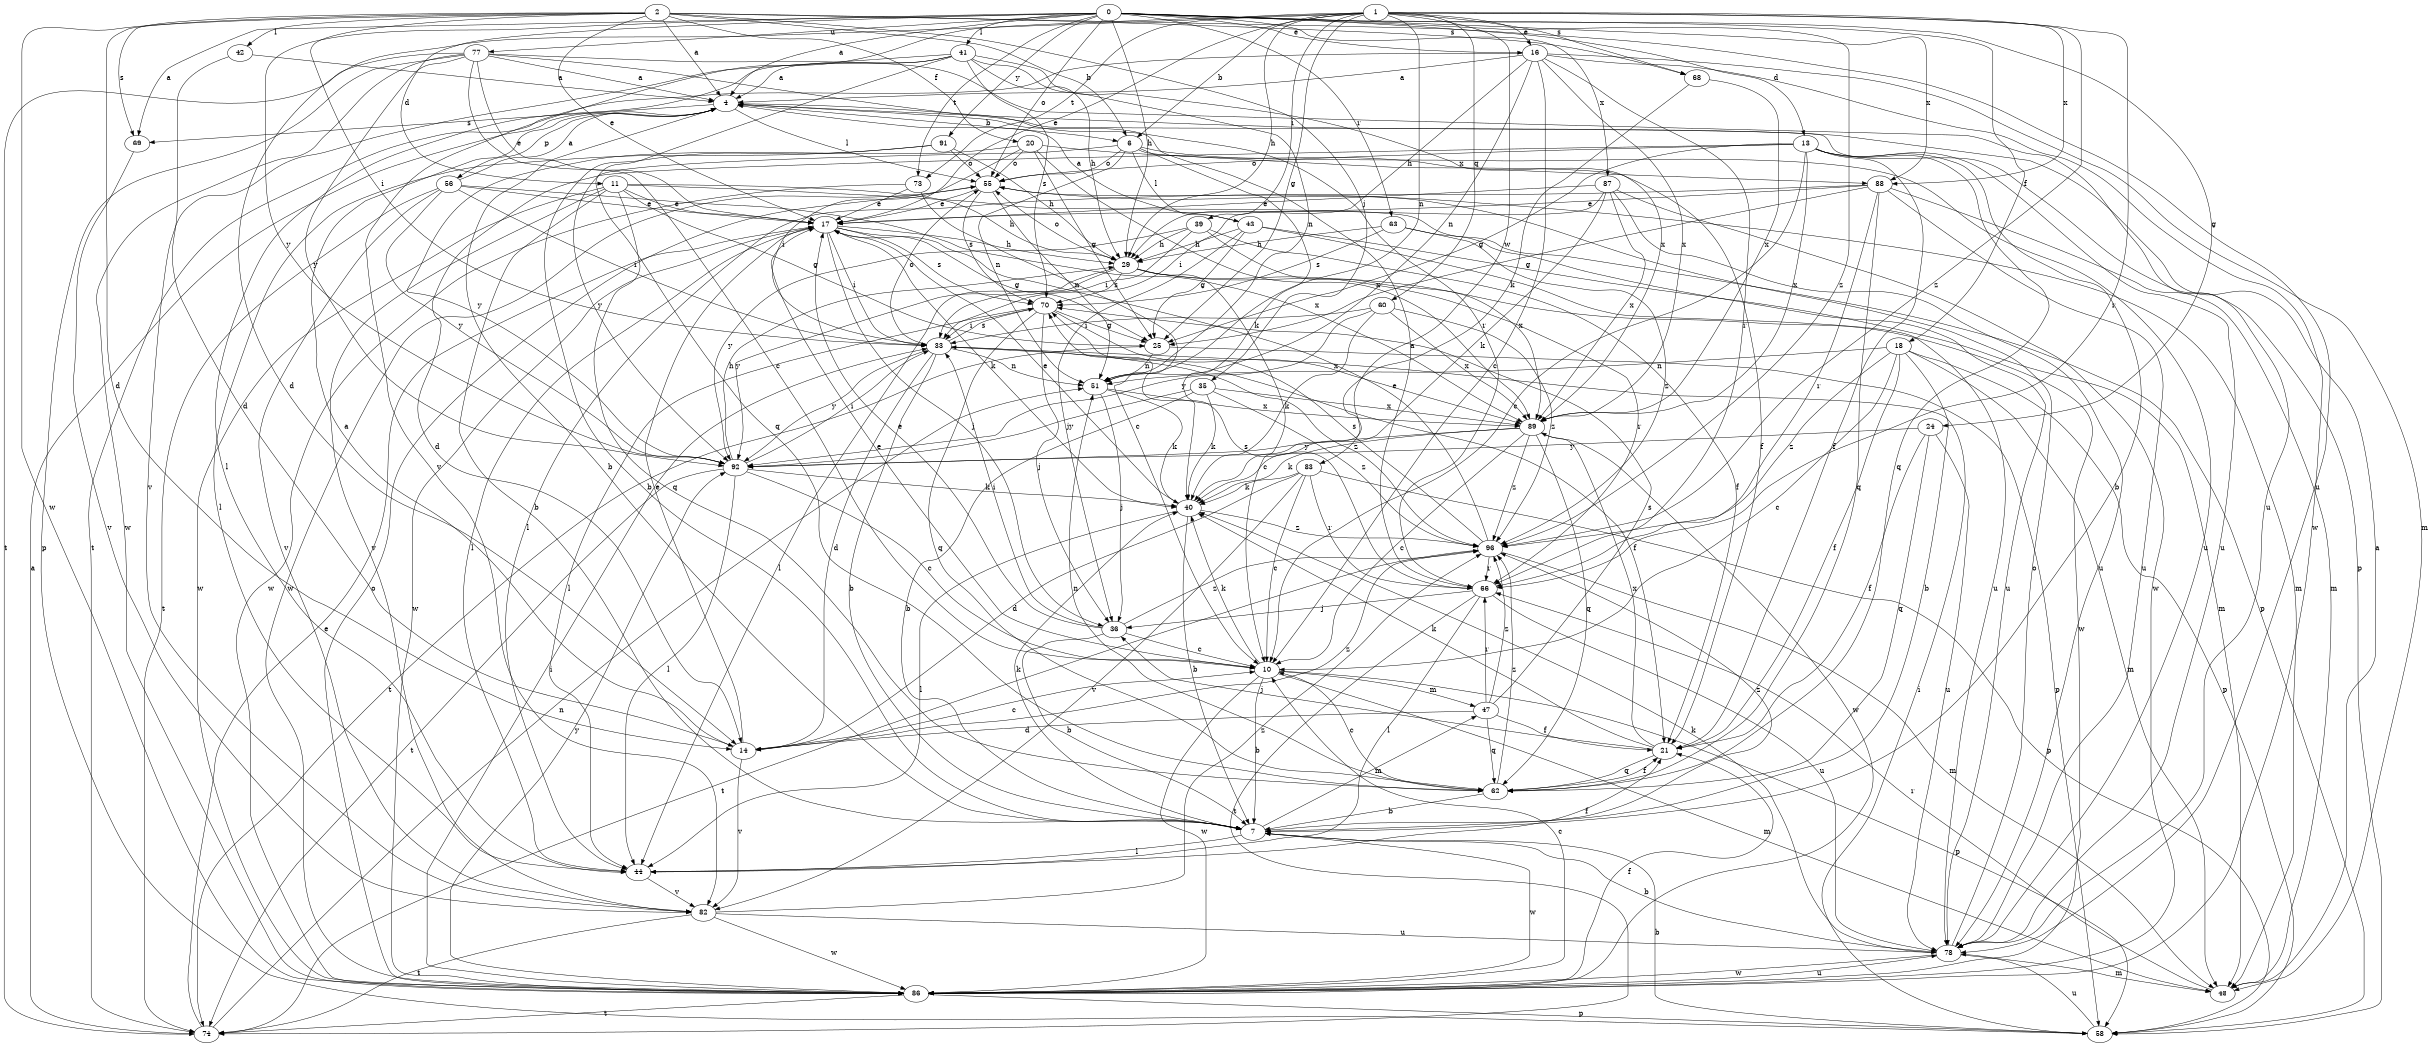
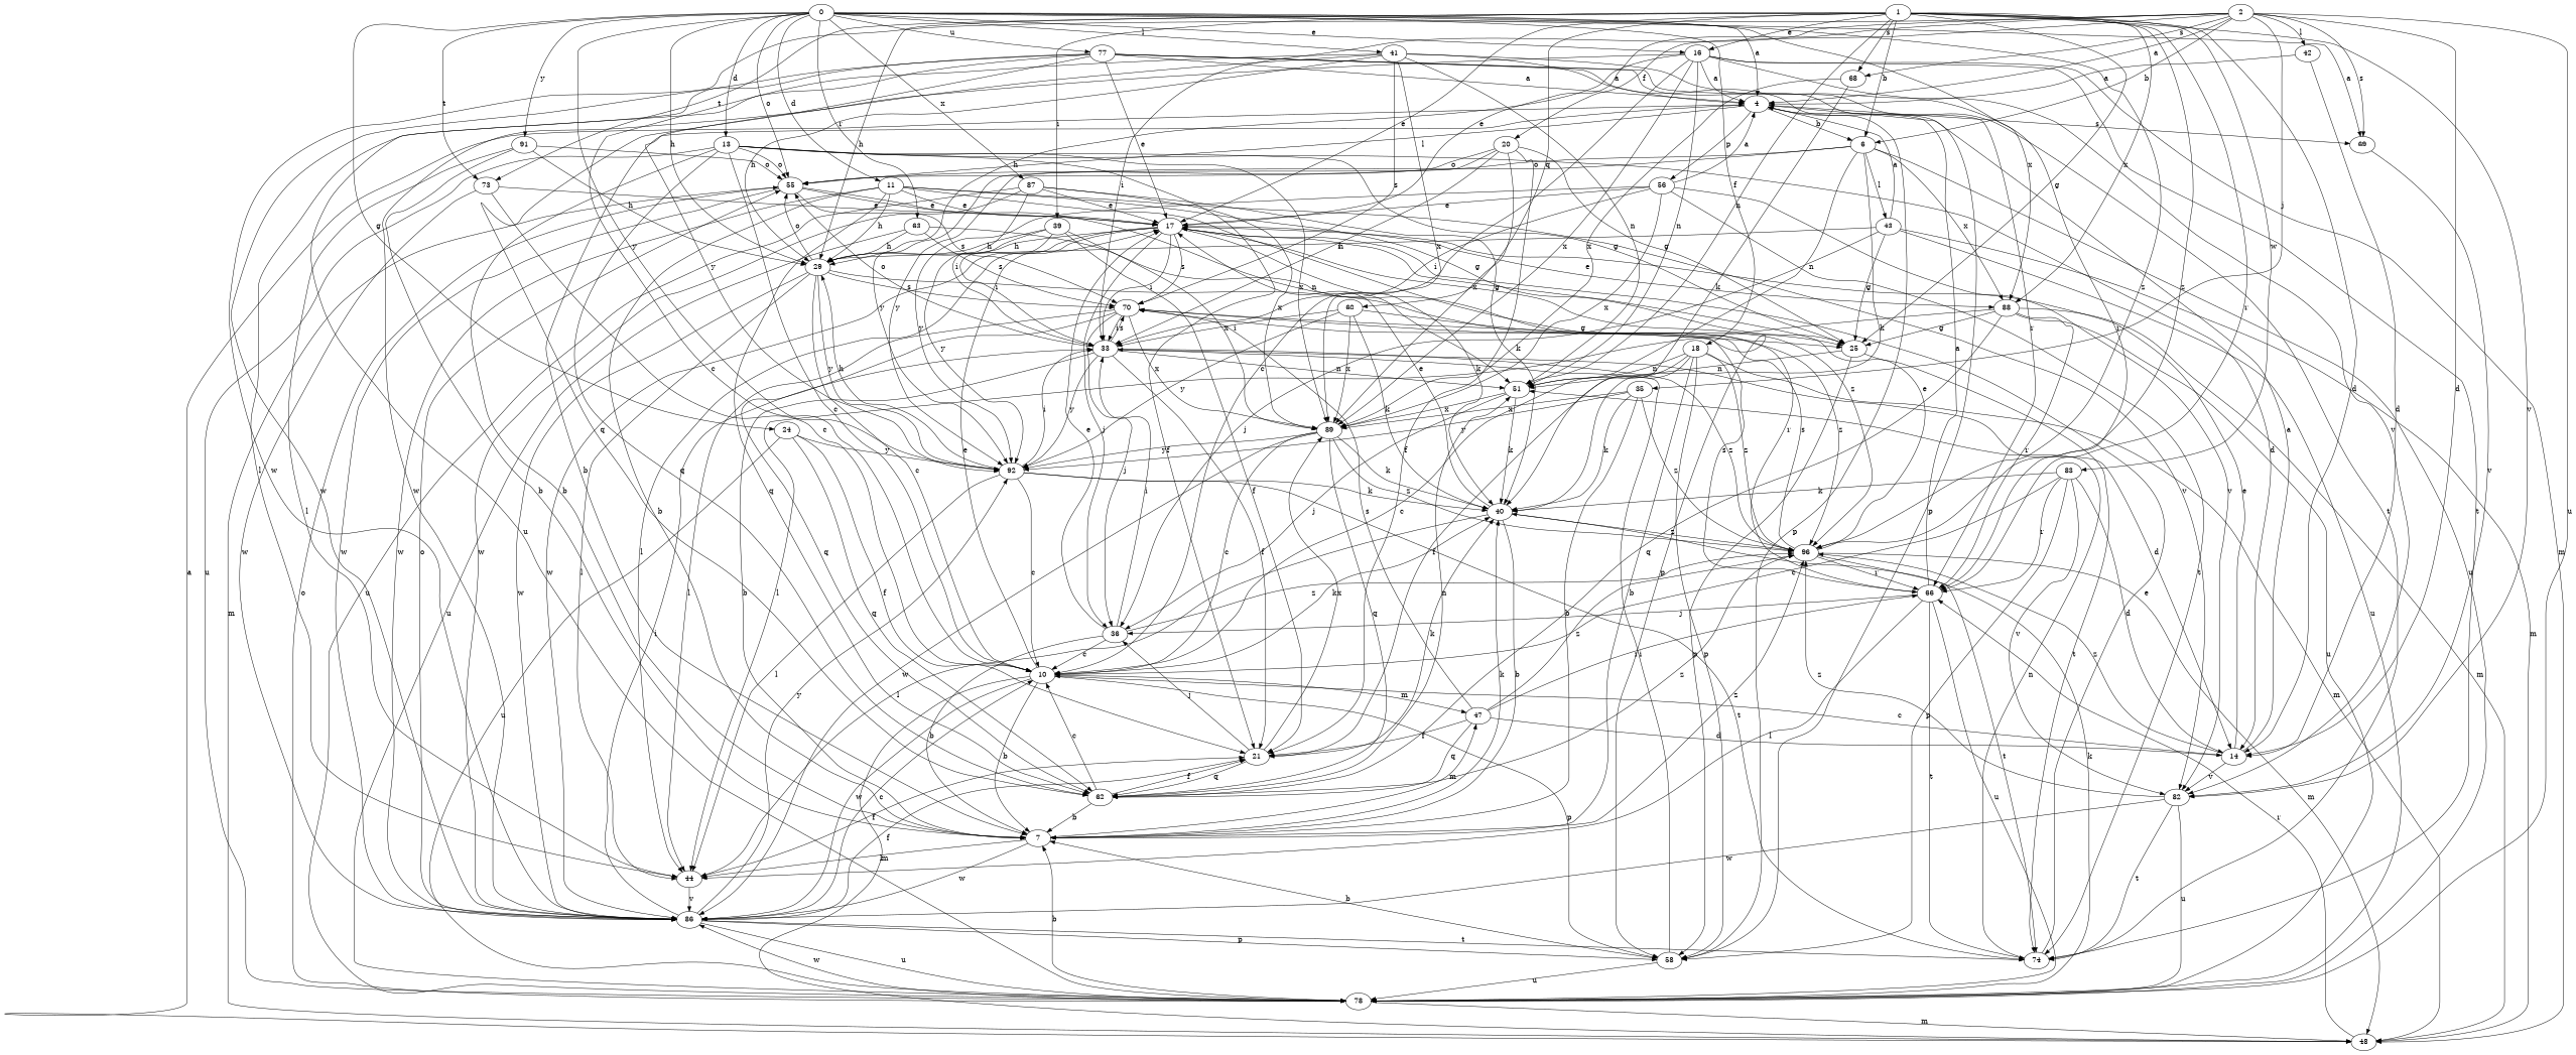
  strict digraph {
    0
    4
    11
    13
    16
    18
    24
    29
    41
    55
    63
    73
    77
    87
    88
    91
    92
    96
    69
    2
    6
    14
    17
    68
    20
    33
    35
    42
    78
    86
    7
    56
    58
    25
    82
    62
    10
    21
    89
    51
    66
    48
    74
    44
    70
    40
    1
    n48 [label=39]
    60
    83
    43
    36
    47
    0 -> 4 [label=a]
    0 -> 11 [label=d]
    0 -> 13 [label=d]
    0 -> 16 [label=e]
    0 -> 18 [label=f]
    0 -> 24 [label=g]
    0 -> 29 [label=h]
    0 -> 41 [label=l]
    0 -> 55 [label=o]
    0 -> 63 [label=r]
    0 -> 73 [label=t]
    0 -> 77 [label=u]
    0 -> 87 [label=x]
    0 -> 88 [label=x]
    0 -> 91 [label=y]
    0 -> 92 [label=y]
    0 -> 96 [label=z]
    0 -> 69 [label=a]
    4 -> 55 [label=l]
    4 -> 69 [label=s]
    4 -> 6 [label=b]
    4 -> 7 [label=b]
    4 -> 56 [label=p]
    4 -> 58 [label=p]
    11 -> 29 [label=h]
    11 -> 17 [label=e]
    11 -> 86 [label=w]
    11 -> 7 [label=b]
    11 -> 58 [label=p]
    11 -> 25 [label=g]
    11 -> 82 [label=v]
    11 -> 62 [label=q]
    13 -> 55 [label=o]
    13 -> 14 [label=d]
    13 -> 78 [label=u]
    13 -> 7 [label=b]
    13 -> 25 [label=g]
    13 -> 62 [label=q]
    13 -> 10 [label=c]
    13 -> 21 [label=f]
    13 -> 89 [label=x]
    16 -> 4 [label=a]
    16 -> 29 [label=h]
    16 -> 86 [label=w]
    16 -> 10 [label=c]
    16 -> 89 [label=x]
    16 -> 51 [label=n]
    16 -> 66 [label=r]
    16 -> 48 [label=m]
    16 -> 74 [label=t]
    18 -> 96 [label=z]
    18 -> 7 [label=b]
    18 -> 58 [label=p]
    18 -> 10 [label=c]
    18 -> 21 [label=f]
    18 -> 51 [label=n]
    18 -> 48 [label=m]
    24 -> 92 [label=y]
    24 -> 78 [label=u]
    24 -> 62 [label=q]
    24 -> 21 [label=f]
    29 -> 55 [label=o]
    29 -> 92 [label=y]
    29 -> 86 [label=w]
    29 -> 10 [label=c]
    29 -> 66 [label=r]
    29 -> 44 [label=l]
    29 -> 70 [label=s]
    41 -> 4 [label=a]
    41 -> 29 [label=h]
    41 -> 82 [label=v]
    41 -> 62 [label=q]
    41 -> 89 [label=x]
    41 -> 51 [label=n]
    41 -> 44 [label=l]
    41 -> 70 [label=s]
    55 -> 17 [label=e]
    55 -> 86 [label=w]
    55 -> 51 [label=n]
    55 -> 48 [label=m]
    55 -> 70 [label=s]
    63 -> 29 [label=h]
    63 -> 96 [label=z]
    63 -> 78 [label=u]
    63 -> 70 [label=s]
    73 -> 17 [label=e]
    73 -> 86 [label=w]
    73 -> 10 [label=c]
    77 -> 4 [label=a]
    77 -> 92 [label=y]
    77 -> 17 [label=e]
    77 -> 78 [label=u]
    77 -> 86 [label=w]
    77 -> 58 [label=p]
    77 -> 10 [label=c]
    77 -> 66 [label=r]
    77 -> 74 [label=t]
    87 -> 17 [label=e]
    87 -> 33 [label=i]
    87 -> 78 [label=u]
    87 -> 86 [label=w]
    87 -> 89 [label=x]
    87 -> 40 [label=k]
-   88 -> 17 [label=e]
+   17 -> 88 [label=e]
    88 -> 78 [label=u]
    88 -> 25 [label=g]
    88 -> 62 [label=q]
    88 -> 66 [label=r]
    88 -> 48 [label=m]
    88 -> 44 [label=l]
    91 -> 29 [label=h]
    91 -> 55 [label=o]
    91 -> 7 [label=b]
    91 -> 44 [label=l]
    92 -> 29 [label=h]
    92 -> 33 [label=i]
    92 -> 10 [label=c]
    92 -> 74 [label=t]
    92 -> 44 [label=l]
    92 -> 40 [label=k]
    96 -> 17 [label=e]
    96 -> 66 [label=r]
    96 -> 48 [label=m]
    96 -> 74 [label=t]
    96 -> 70 [label=s]
    69 -> 82 [label=v]
    2 -> 4 [label=a]
    2 -> 69 [label=s]
    2 -> 6 [label=b]
    2 -> 14 [label=d]
    2 -> 17 [label=e]
    2 -> 68 [label=s]
    2 -> 20 [label=f]
    2 -> 33 [label=i]
    2 -> 35 [label=j]
    2 -> 42 [label=l]
    2 -> 78 [label=u]
    2 -> 86 [label=w]
    6 -> 55 [label=o]
    6 -> 88 [label=x]
    6 -> 92 [label=y]
    6 -> 78 [label=u]
    6 -> 51 [label=n]
    6 -> 40 [label=k]
    6 -> 43 [label=l]
    14 -> 4 [label=a]
    14 -> 96 [label=z]
    14 -> 17 [label=e]
    14 -> 82 [label=v]
    14 -> 10 [label=c]
    17 -> 29 [label=h]
    17 -> 33 [label=i]
    17 -> 86 [label=w]
    17 -> 25 [label=g]
    17 -> 44 [label=l]
    17 -> 70 [label=s]
    17 -> 40 [label=k]
    17 -> 36 [label=j]
    68 -> 89 [label=x]
    68 -> 40 [label=k]
    20 -> 55 [label=o]
    20 -> 92 [label=y]
    20 -> 33 [label=i]
    20 -> 25 [label=g]
    20 -> 21 [label=f]
    20 -> 89 [label=x]
    33 -> 55 [label=o]
    33 -> 92 [label=y]
    33 -> 96 [label=z]
    33 -> 14 [label=d]
    33 -> 7 [label=b]
    33 -> 21 [label=f]
    33 -> 51 [label=n]
    33 -> 70 [label=s]
    35 -> 92 [label=y]
    35 -> 96 [label=z]
    35 -> 7 [label=b]
    35 -> 89 [label=x]
    35 -> 40 [label=k]
    42 -> 4 [label=a]
    42 -> 14 [label=d]
    78 -> 55 [label=o]
    78 -> 86 [label=w]
    78 -> 7 [label=b]
    78 -> 48 [label=m]
    78 -> 40 [label=k]
    86 -> 55 [label=o]
    86 -> 92 [label=y]
    86 -> 33 [label=i]
    86 -> 78 [label=u]
    86 -> 58 [label=p]
    86 -> 10 [label=c]
    86 -> 21 [label=f]
    86 -> 74 [label=t]
    7 -> 96 [label=z]
    7 -> 86 [label=w]
    7 -> 44 [label=l]
    7 -> 40 [label=k]
    7 -> 47 [label=m]
    56 -> 4 [label=a]
    56 -> 92 [label=y]
    56 -> 17 [label=e]
    56 -> 33 [label=i]
    56 -> 82 [label=v]
    56 -> 89 [label=x]
    56 -> 74 [label=t]
    58 -> 33 [label=i]
    58 -> 78 [label=u]
    58 -> 7 [label=b]
    25 -> 58 [label=p]
    25 -> 51 [label=n]
    25 -> 74 [label=t]
    82 -> 96 [label=z]
    82 -> 78 [label=u]
    82 -> 86 [label=w]
    82 -> 74 [label=t]
    62 -> 96 [label=z]
    62 -> 7 [label=b]
    62 -> 10 [label=c]
    62 -> 21 [label=f]
    62 -> 51 [label=n]
    10 -> 17 [label=e]
    10 -> 86 [label=w]
    10 -> 7 [label=b]
    10 -> 58 [label=p]
    10 -> 48 [label=m]
    10 -> 40 [label=k]
    10 -> 47 [label=m]
    21 -> 62 [label=q]
    21 -> 89 [label=x]
    21 -> 40 [label=k]
    21 -> 36 [label=j]
    89 -> 92 [label=y]
    89 -> 96 [label=z]
    89 -> 86 [label=w]
    89 -> 62 [label=q]
    89 -> 10 [label=c]
    89 -> 40 [label=k]
    51 -> 89 [label=x]
    51 -> 40 [label=k]
    51 -> 36 [label=j]
    66 -> 4 [label=a]
    66 -> 78 [label=u]
    66 -> 74 [label=t]
    66 -> 44 [label=l]
    66 -> 70 [label=s]
    66 -> 36 [label=j]
    48 -> 4 [label=a]
    48 -> 66 [label=r]
-   74 -> 4 [label=a]
    74 -> 17 [label=e]
    74 -> 51 [label=n]
-   44 -> 82 [label=v]
+   44 -> 86 [label=v]
    44 -> 21 [label=f]
    70 -> 33 [label=i]
    70 -> 25 [label=g]
    70 -> 62 [label=q]
    70 -> 89 [label=x]
    70 -> 44 [label=l]
    70 -> 36 [label=j]
    40 -> 96 [label=z]
    40 -> 17 [label=e]
    40 -> 7 [label=b]
    40 -> 44 [label=l]
    1 -> 16 [label=e]
    1 -> 29 [label=h]
    1 -> 73 [label=t]
    1 -> 88 [label=x]
    1 -> 96 [label=z]
    1 -> 6 [label=b]
    1 -> 14 [label=d]
    1 -> 17 [label=e]
    1 -> 68 [label=s]
    1 -> 25 [label=g]
    1 -> 82 [label=v]
    1 -> 51 [label=n]
    1 -> 66 [label=r]
    1 -> n48 [label=i]
    1 -> 60 [label=q]
    1 -> 83 [label=w]
    n48 -> 29 [label=h]
    n48 -> 92 [label=y]
    n48 -> 33 [label=i]
    n48 -> 21 [label=f]
    n48 -> 89 [label=x]
    60 -> 92 [label=y]
    60 -> 96 [label=z]
    60 -> 33 [label=i]
    60 -> 89 [label=x]
    60 -> 40 [label=k]
    83 -> 14 [label=d]
    83 -> 58 [label=p]
    83 -> 82 [label=v]
    83 -> 10 [label=c]
    83 -> 66 [label=r]
    83 -> 40 [label=k]
    43 -> 4 [label=a]
    43 -> 29 [label=h]
    43 -> 78 [label=u]
    43 -> 25 [label=g]
    43 -> 48 [label=m]
    43 -> 36 [label=j]
    36 -> 96 [label=z]
    36 -> 17 [label=e]
    36 -> 33 [label=i]
    36 -> 7 [label=b]
    36 -> 10 [label=c]
    47 -> 96 [label=z]
    47 -> 14 [label=d]
    47 -> 62 [label=q]
    47 -> 21 [label=f]
    47 -> 66 [label=r]
    47 -> 70 [label=s]
  }
